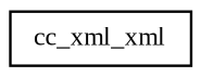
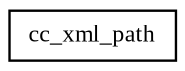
  digraph {
    rankdir=LR
    fontname="Liberation Serif"
-   n1 [color=black fillcolor=white fontname="Liberation Serif" fontsize=10 height=0.2 label=cc_xml_xml shape=record style=filled width=0.4]
+   n1 [color=black fillcolor=white fontname="Liberation Serif" fontsize=10 height=0.2 label=cc_xml_path shape=record style=filled width=0.4]
  }
